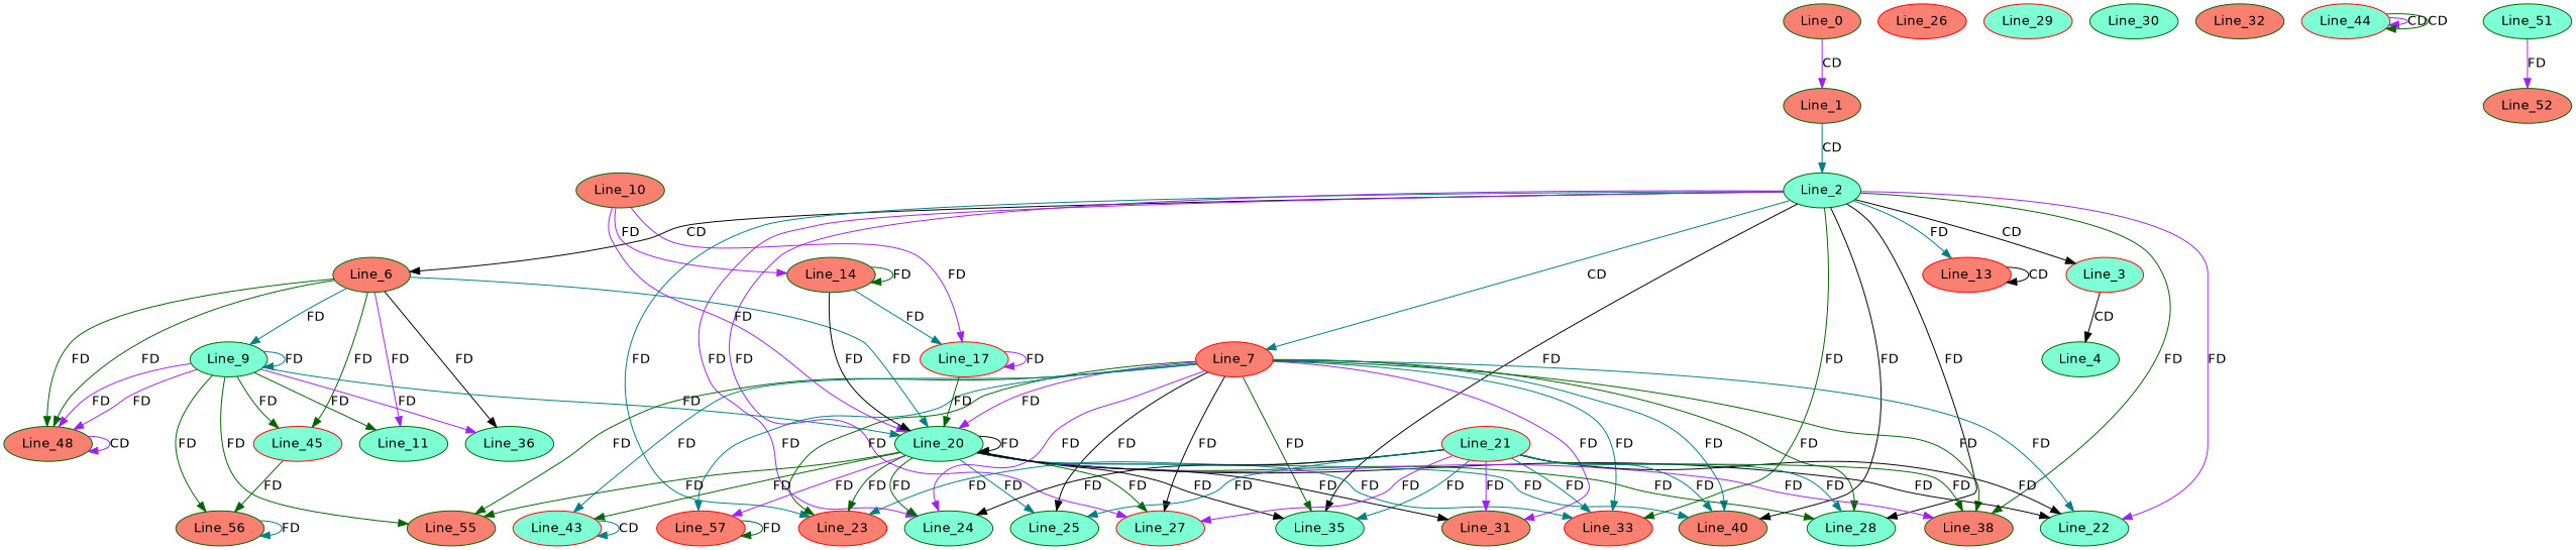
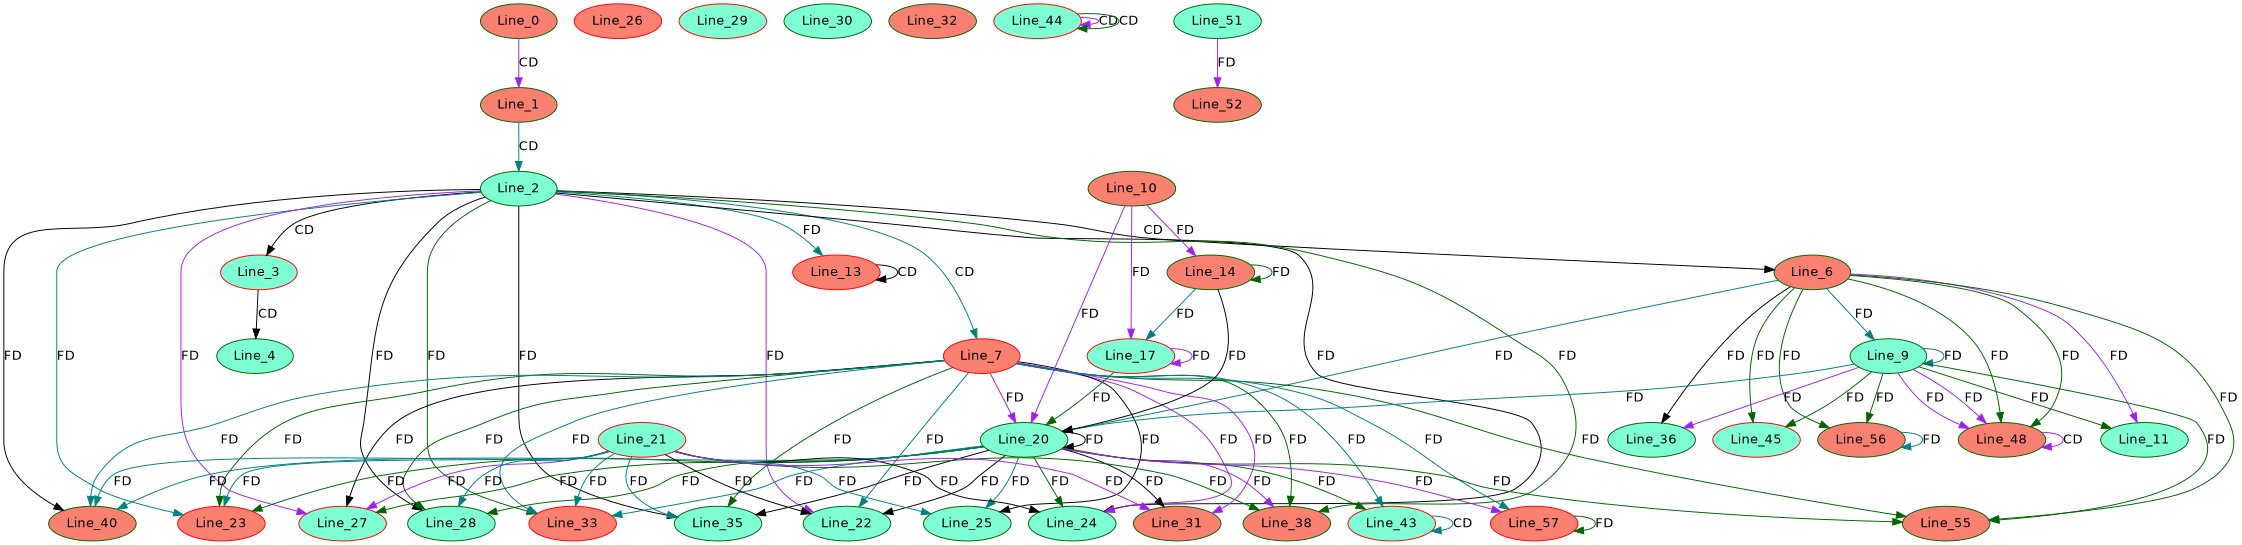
  digraph {
    fontname="DejaVu Sans"
    node [color=darkgreen fillcolor=aquamarine fontname="DejaVu Sans" style=filled]
    edge [color=darkgreen fontname="DejaVu Sans"]
    Line_0 [fillcolor=salmon]
    Line_1 [fillcolor=salmon]
    Line_2
    Line_3 [color=red]
    Line_6 [fillcolor=salmon]
    Line_7 [color=red fillcolor=salmon]
    Line_13 [color=red fillcolor=salmon]
    Line_22
    Line_23 [color=red fillcolor=salmon]
    Line_24
    Line_27 [color=red]
    Line_28
    Line_33 [color=red fillcolor=salmon]
    n14 [fillcolor=salmon label=Line_38]
    Line_35
    Line_40 [fillcolor=salmon]
    Line_4
    Line_9
    Line_11
    Line_20
    Line_36
    Line_45 [color=red]
    Line_48 [fillcolor=salmon]
    Line_55 [fillcolor=salmon]
    Line_56 [fillcolor=salmon]
    Line_25
    Line_31 [fillcolor=salmon]
    Line_43 [color=red]
    Line_57 [color=red fillcolor=salmon]
    Line_10 [fillcolor=salmon]
    Line_14 [fillcolor=salmon]
    Line_17 [color=red]
    Line_21 [color=red]
    Line_26 [color=red fillcolor=salmon]
    Line_29 [color=red]
    Line_30
    Line_32 [fillcolor=salmon]
    Line_44 [color=red]
    Line_52 [fillcolor=salmon]
    Line_51
    Line_0 -> Line_1 [color=purple label=CD]
    Line_1 -> Line_2 [color=teal label=CD]
    Line_2 -> Line_3 [color=black label=CD]
    Line_2 -> Line_6 [color=black label=CD]
    Line_2 -> Line_7 [color=teal label=CD]
    Line_2 -> Line_13 [color=teal label=FD]
    Line_2 -> Line_22 [color=purple label=FD]
    Line_2 -> Line_23 [color=teal label=FD]
-   Line_2 -> Line_24 [color=purple label=FD]
+   Line_2 -> Line_24 [color=black label=FD]
    Line_2 -> Line_27 [color=purple label=FD]
    Line_2 -> Line_28 [color=black label=FD]
    Line_2 -> Line_33 [label=FD]
    Line_2 -> n14 [label=FD]
    Line_2 -> Line_35 [color=black label=FD]
    Line_2 -> Line_40 [color=black label=FD]
    Line_3 -> Line_4 [color=black label=CD]
    Line_6 -> Line_9 [color=teal label=FD]
    Line_6 -> Line_11 [color=purple label=FD]
    Line_6 -> Line_20 [color=teal label=FD]
    Line_6 -> Line_36 [color=black label=FD]
    Line_6 -> Line_45 [label=FD]
    Line_6 -> Line_48 [label=FD]
    Line_6 -> Line_48 [label=FD]
-   Line_45 -> Line_56 [label=FD]
+   Line_6 -> Line_55 [label=FD]
+   Line_6 -> Line_56 [label=FD]
    Line_7 -> Line_22 [color=teal label=FD]
    Line_7 -> Line_23 [label=FD]
    Line_7 -> Line_24 [color=purple label=FD]
    Line_7 -> Line_27 [color=black label=FD]
    Line_7 -> Line_28 [label=FD]
    Line_7 -> Line_33 [color=teal label=FD]
    Line_7 -> n14 [label=FD]
    Line_7 -> Line_35 [label=FD]
    Line_7 -> Line_40 [color=teal label=FD]
    Line_7 -> Line_20 [color=purple label=FD]
    Line_7 -> Line_55 [label=FD]
    Line_7 -> Line_25 [color=black label=FD]
    Line_7 -> Line_31 [color=purple label=FD]
    Line_7 -> Line_43 [color=teal label=FD]
    Line_7 -> Line_57 [color=teal label=FD]
    Line_13 -> Line_13 [color=black label=CD]
    Line_9 -> Line_9 [color=teal label=FD]
    Line_9 -> Line_11 [label=FD]
    Line_9 -> Line_20 [color=teal label=FD]
    Line_9 -> Line_36 [color=purple label=FD]
    Line_9 -> Line_45 [label=FD]
    Line_9 -> Line_48 [color=purple label=FD]
    Line_9 -> Line_48 [color=purple label=FD]
    Line_9 -> Line_55 [label=FD]
    Line_9 -> Line_56 [label=FD]
    Line_20 -> Line_22 [color=black label=FD]
    Line_20 -> Line_23 [label=FD]
    Line_20 -> Line_24 [label=FD]
    Line_20 -> Line_27 [label=FD]
    Line_20 -> Line_28 [label=FD]
    Line_20 -> Line_33 [color=teal label=FD]
    Line_20 -> n14 [color=purple label=FD]
    Line_20 -> Line_35 [color=black label=FD]
    Line_20 -> Line_40 [color=teal label=FD]
    Line_20 -> Line_20 [color=black label=FD]
    Line_20 -> Line_55 [label=FD]
    Line_20 -> Line_25 [color=teal label=FD]
    Line_20 -> Line_31 [color=black label=FD]
    Line_20 -> Line_43 [label=FD]
    Line_20 -> Line_57 [color=purple label=FD]
    Line_48 -> Line_48 [color=purple label=CD]
    Line_56 -> Line_56 [color=teal label=FD]
    Line_43 -> Line_43 [color=teal label=CD]
    Line_57 -> Line_57 [label=FD]
    Line_10 -> Line_20 [color=purple label=FD]
    Line_10 -> Line_14 [color=purple label=FD]
    Line_10 -> Line_17 [color=purple label=FD]
    Line_14 -> Line_20 [color=black label=FD]
    Line_14 -> Line_14 [label=FD]
    Line_14 -> Line_17 [color=teal label=FD]
    Line_17 -> Line_20 [label=FD]
    Line_17 -> Line_17 [color=purple label=FD]
    Line_21 -> Line_22 [color=black label=FD]
    Line_21 -> Line_23 [color=teal label=FD]
    Line_21 -> Line_24 [color=black label=FD]
    Line_21 -> Line_27 [color=purple label=FD]
    Line_21 -> Line_28 [color=teal label=FD]
    Line_21 -> Line_33 [color=teal label=FD]
    Line_21 -> n14 [label=FD]
    Line_21 -> Line_35 [color=teal label=FD]
    Line_21 -> Line_40 [color=teal label=FD]
    Line_21 -> Line_25 [color=teal label=FD]
    Line_21 -> Line_31 [color=purple label=FD]
    Line_44 -> Line_44 [color=purple label=CD]
    Line_44 -> Line_44 [label=CD]
    Line_51 -> Line_52 [color=purple label=FD]
  }
